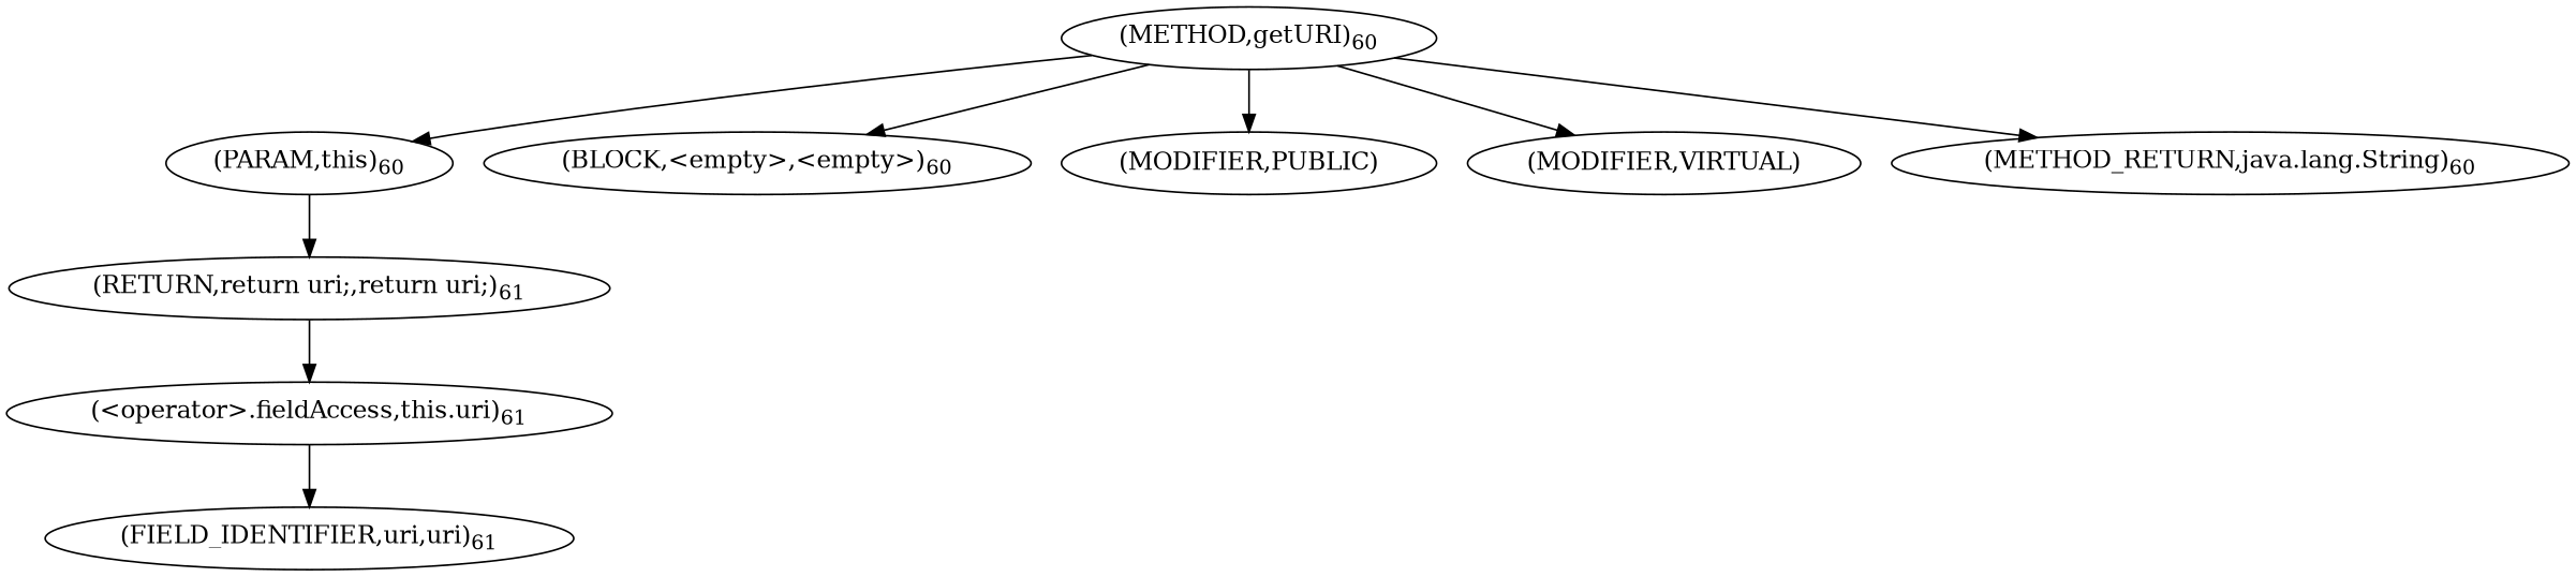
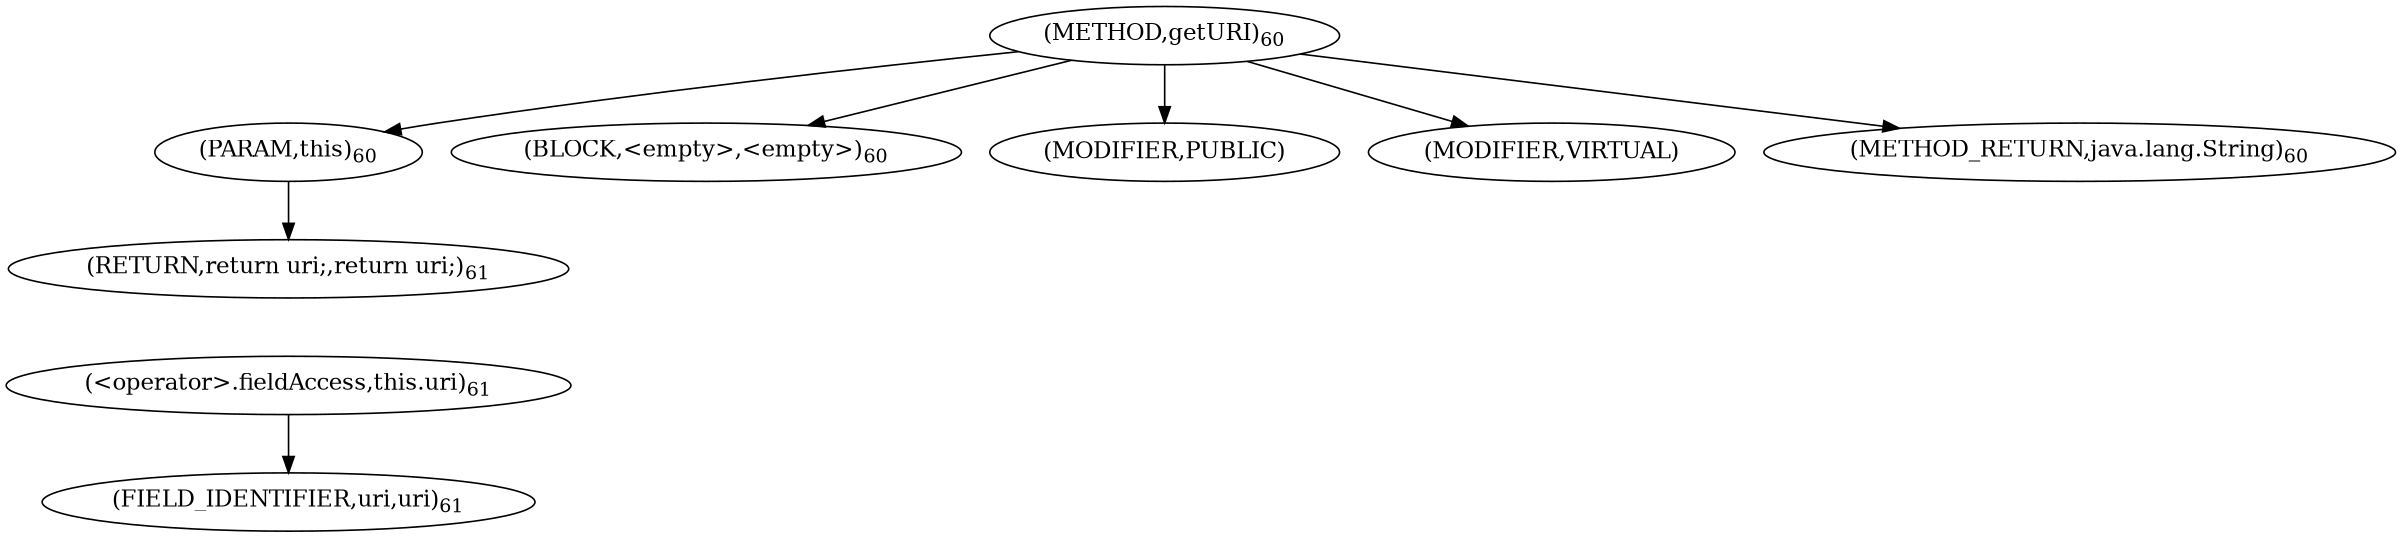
  digraph {
    n1 [label=<(METHOD,getURI)<SUB>60</SUB>>]
    n2 [label=<(PARAM,this)<SUB>60</SUB>>]
    n3 [label=<(BLOCK,&lt;empty&gt;,&lt;empty&gt;)<SUB>60</SUB>>]
    n4 [label=<(MODIFIER,PUBLIC)>]
    n5 [label=<(MODIFIER,VIRTUAL)>]
    n6 [label=<(METHOD_RETURN,java.lang.String)<SUB>60</SUB>>]
    n7 [label=<(RETURN,return uri;,return uri;)<SUB>61</SUB>>]
    n8 [label=<(&lt;operator&gt;.fieldAccess,this.uri)<SUB>61</SUB>>]
    n9 [label=<(FIELD_IDENTIFIER,uri,uri)<SUB>61</SUB>>]
    n1 -> n2
    n1 -> n3
    n1 -> n4
    n1 -> n5
    n1 -> n6
    n2 -> n7
-   n7 -> n8
    n8 -> n9
  }
